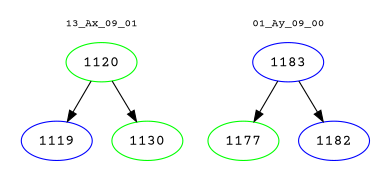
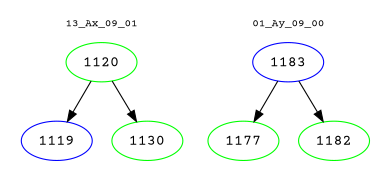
  digraph {
    fontname="Courier Prime"
    node [color=green fontname="Courier Prime"]
    edge [color=black fontname="Courier Prime"]
    n1 [label=1120]
    n2 [color=blue label=1119]
    n3 [label=1130]
    n4 [color=blue label=1183]
    n5 [label=1177]
-   n6 [color=blue label=1182]
+   n6 [label=1182]
    subgraph cluster_1 {
      color=white
      fontsize=10
      label="13_Ax_09_01"
      n1
      n2
      n3
    }
    subgraph cluster_2 {
      color=white
      fontsize=10
      label="01_Ay_09_00"
      n4
      n5
      n6
    }
    n1 -> n2
    n1 -> n3
    n4 -> n5
    n4 -> n6
  }
